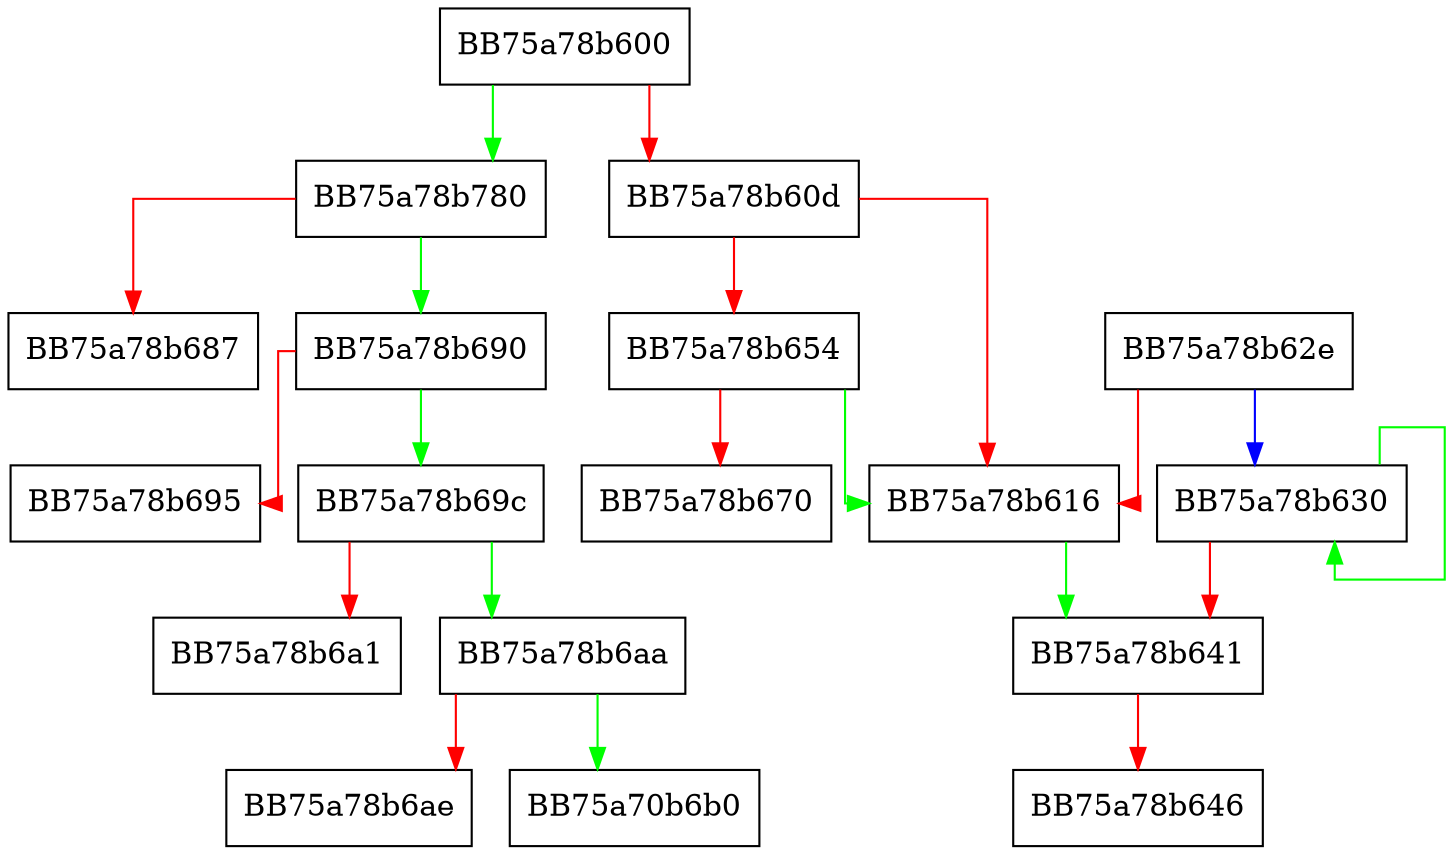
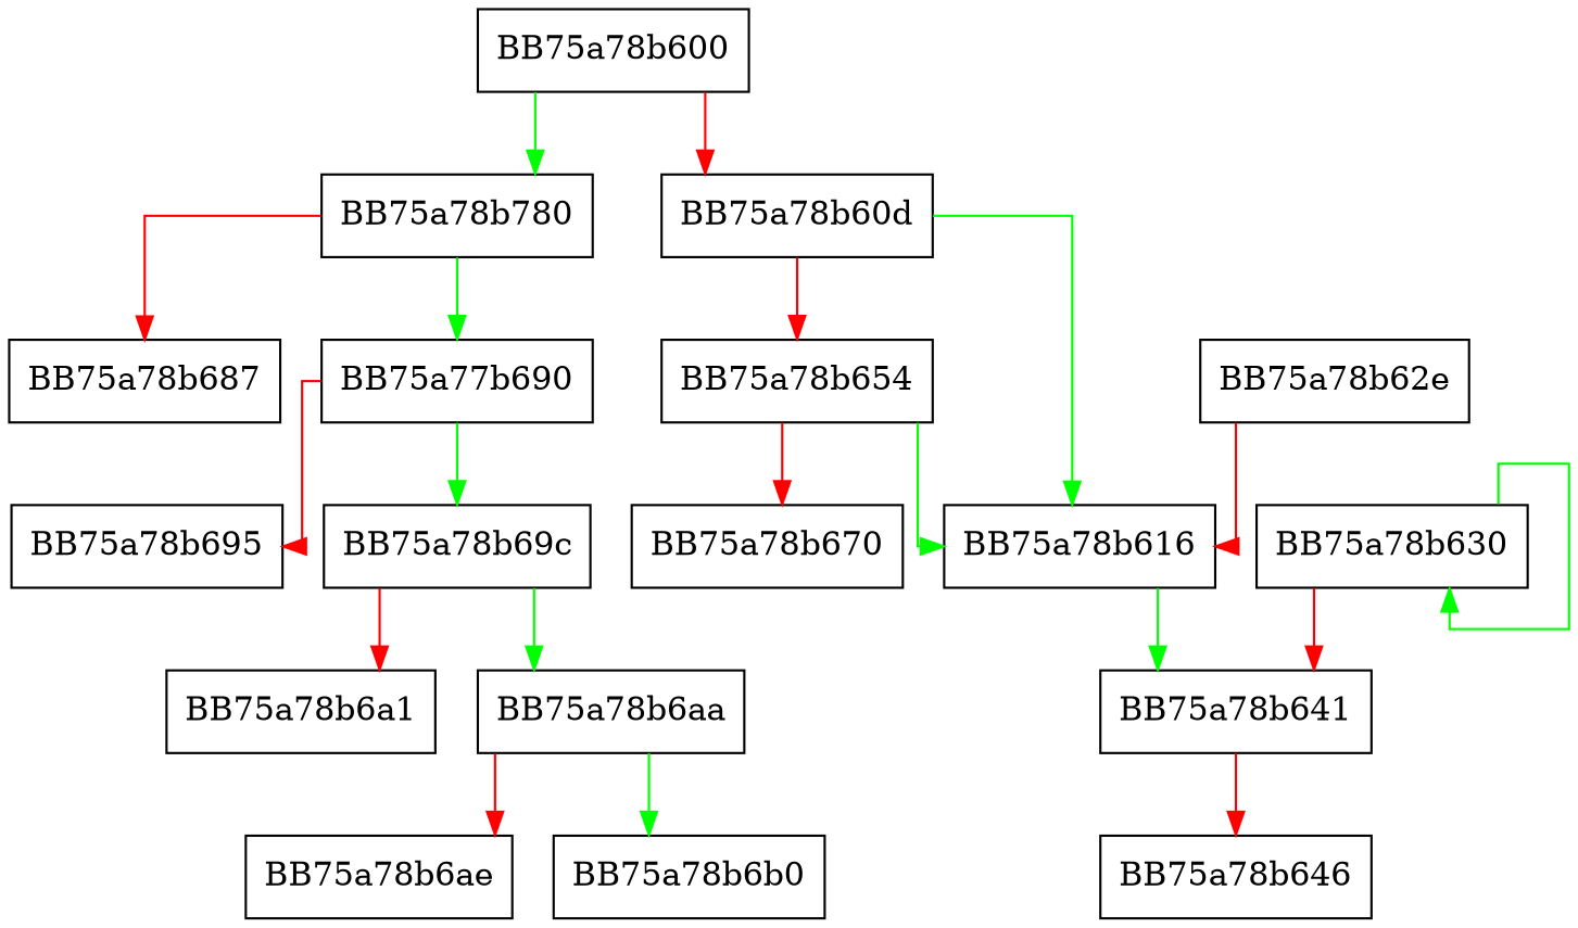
  digraph {
    splines=ortho
    node [shape=box]
    edge [color=red]
    n1 [label=BB75a78b780]
    BB75a78b600
    BB75a78b60d
-   BB75a78b690
+   BB75a78b690 [label=BB75a77b690]
    BB75a78b687
    BB75a78b654
    BB75a78b616
    BB75a78b69c
    BB75a78b695
    BB75a78b670
    BB75a78b641
    BB75a78b646
    BB75a78b62e
    BB75a78b630
    BB75a78b6aa
    BB75a78b6a1
-   BB75a78b6b0 [label=BB75a70b6b0]
+   BB75a78b6b0
    BB75a78b6ae
    n1 -> BB75a78b690 [color=green]
    n1 -> BB75a78b687
    BB75a78b600 -> n1 [color=green]
    BB75a78b600 -> BB75a78b60d
    BB75a78b60d -> BB75a78b654
-   BB75a78b60d -> BB75a78b616
+   BB75a78b60d -> BB75a78b616 [color=green]
    BB75a78b690 -> BB75a78b69c [color=green]
    BB75a78b690 -> BB75a78b695
    BB75a78b654 -> BB75a78b616 [color=green]
    BB75a78b654 -> BB75a78b670
    BB75a78b616 -> BB75a78b641 [color=green]
    BB75a78b69c -> BB75a78b6aa [color=green]
    BB75a78b69c -> BB75a78b6a1
    BB75a78b641 -> BB75a78b646
    BB75a78b62e -> BB75a78b616
-   BB75a78b62e -> BB75a78b630 [color=blue]
    BB75a78b630 -> BB75a78b641
    BB75a78b630 -> BB75a78b630 [color=green]
    BB75a78b6aa -> BB75a78b6b0 [color=green]
    BB75a78b6aa -> BB75a78b6ae
  }
